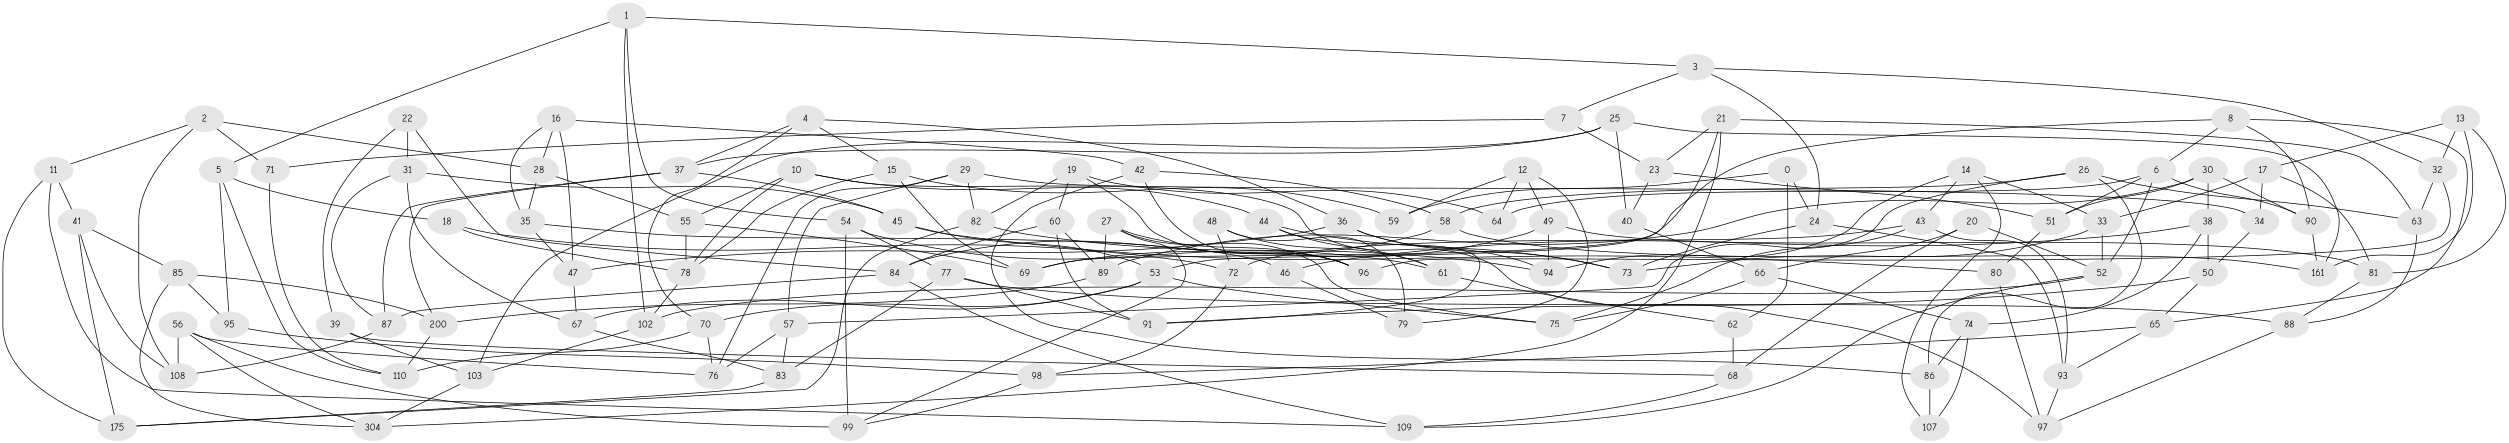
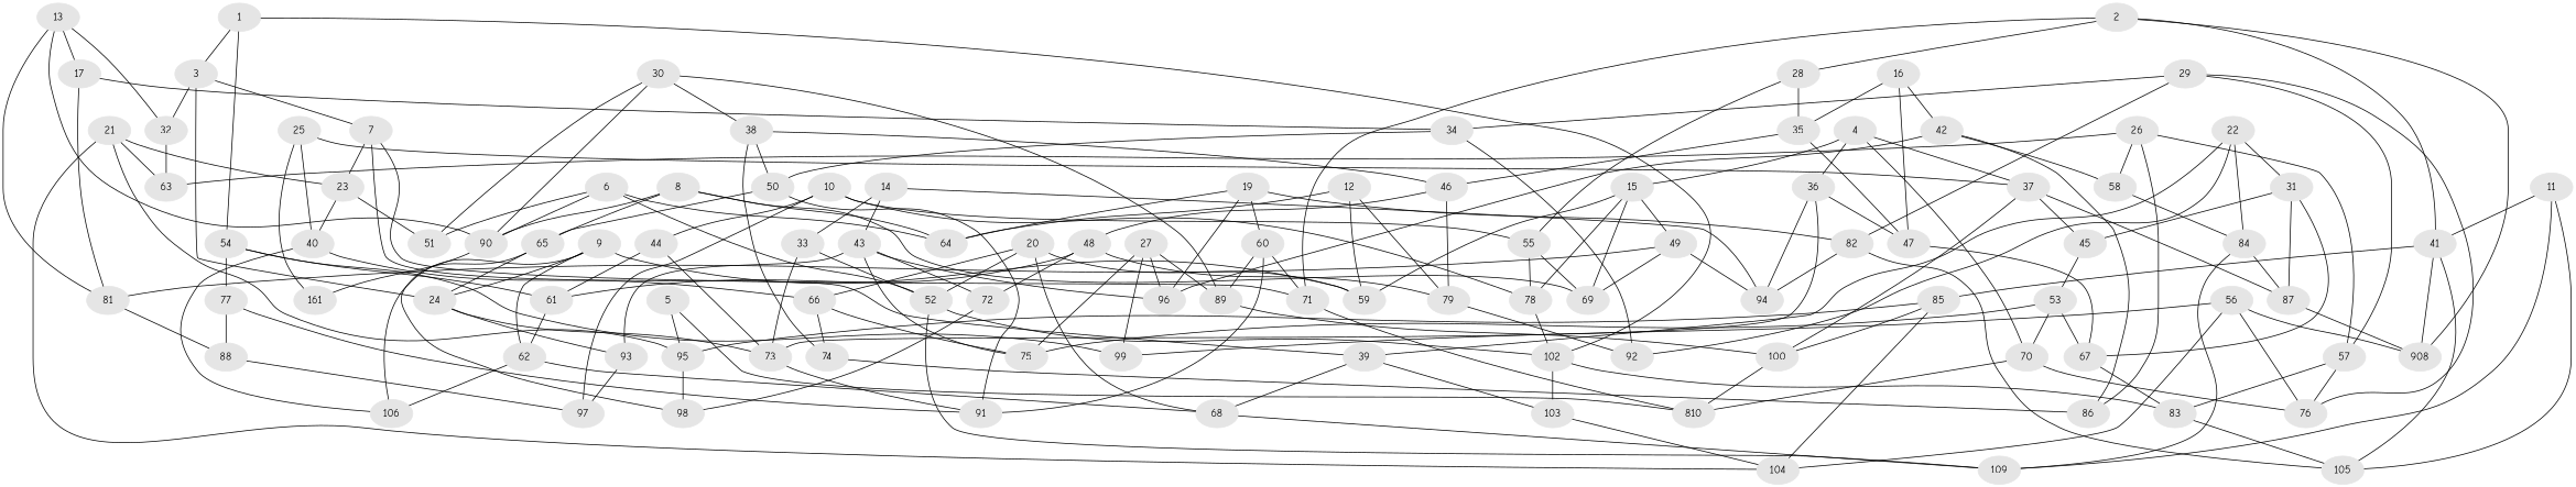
  graph {
    fontname="Comic Neue"
    node [color=gray90 fontname="Comic Neue" style=filled]
    edge [fontname="Comic Neue"]
    1
    3
    5
    54
    102
    7
    24
    32
-   18
    95
-   110
+   110 [label=810]
    99
    61
    77
    103
    2
    11
    28
    71
-   108
+   108 [label=908]
    41
-   105 [label=175]
+   105
    109
    55
    35
    23
    39
    73
    93
    96
    63
    4
    15
    36
    37
    70
    69
    59
    78
    94
    47
    45
    87
-   100 [label=200]
+   100
    76
    72
    98
    6
    51
    52
    64
    90
-   80
    n54 [label=161]
    40
    68
    8
    65
-   9 [label=0]
+   9
    62
+   106
    10
    44
    97
    91
    85
    12
    49
    79
    81
+   92
    13
    17
    33
    34
    88
    14
    43
-   107
    75
    16
    42
    46
    58
    86
    67
    50
    19
    60
    82
    89
    20
    66
    74
    21
-   104 [label=304]
+   104
    22
    31
    84
    25
    26
    57
    83
    27
    29
    30
    38
    53
    48
    56
    1 -- 3
-   1 -- 5
    1 -- 54
    1 -- 102
    3 -- 7
    3 -- 24
    3 -- 32
-   5 -- 18
    5 -- 95
    5 -- 110
    54 -- 99
    54 -- 61
    54 -- 77
    102 -- 103
    7 -- 71
    7 -- 23
+   7 -- 39
    24 -- 73
    24 -- 93
-   32 -- 96
+   43 -- 96
    32 -- 63
-   18 -- 78
-   18 -- 72
    95 -- 98
    61 -- 62
    77 -- 91
    77 -- 88
-   77 -- 83
+   102 -- 83
    103 -- 104
-   2 -- 11
+   2 -- 41
    2 -- 28
    2 -- 71
    2 -- 108
    11 -- 41
    11 -- 105
    11 -- 109
    28 -- 55
    28 -- 35
    71 -- 110
    41 -- 108
    41 -- 105
    41 -- 85
    55 -- 69
    55 -- 78
    35 -- 47
    35 -- 46
    23 -- 51
    23 -- 40
    39 -- 103
    39 -- 68
    93 -- 97
-   63 -- 88
    4 -- 15
    4 -- 36
    4 -- 37
    4 -- 70
    15 -- 69
    15 -- 59
    15 -- 78
    36 -- 73
    36 -- 94
    36 -- 47
    37 -- 45
    37 -- 87
    37 -- 100
    70 -- 110
    70 -- 76
    78 -- 102
    47 -- 67
-   45 -- 80
    45 -- 53
    87 -- 108
    100 -- 110
    72 -- 98
-   98 -- 99
    6 -- 51
    6 -- 52
    6 -- 64
    6 -- 90
-   51 -- 80
    52 -- 102
    52 -- 109
    90 -- n54
-   80 -- 97
+   40 -- 106
    40 -- 66
    68 -- 109
    8 -- 69
-   8 -- 6
+   8 -- 64
    8 -- 90
    8 -- 65
-   65 -- 93
+   65 -- 24
    65 -- 98
    9 -- 24
    9 -- 59
    9 -- 62
+   9 -- 106
    62 -- 68
+   62 -- 106
    10 -- 55
    10 -- 78
    10 -- 44
    10 -- 97
    44 -- 61
    44 -- 73
-   44 -- 91
+   73 -- 91
    85 -- 95
    85 -- 100
    85 -- 104
    12 -- 59
    12 -- 64
-   12 -- 49
+   15 -- 49
    12 -- 79
    49 -- 69
    49 -- 94
    49 -- 81
+   79 -- 92
    81 -- 88
    13 -- 32
-   13 -- n54
+   13 -- 90
    13 -- 81
    13 -- 17
    17 -- 81
-   17 -- 33
    17 -- 34
    33 -- 73
    33 -- 52
+   34 -- 92
    34 -- 50
    88 -- 97
    14 -- 94
    14 -- 33
    14 -- 43
-   14 -- 107
    43 -- 93
    43 -- 72
    43 -- 75
-   16 -- 28
    16 -- 35
    16 -- 47
    16 -- 42
    42 -- 96
    42 -- 58
    42 -- 86
    46 -- 79
-   58 -- n54
+   46 -- 48
    58 -- 84
-   86 -- 107
    67 -- 83
    50 -- 65
    50 -- 91
    19 -- 96
    19 -- 64
    19 -- 60
    19 -- 82
-   60 -- 84
+   60 -- 71
    60 -- 91
    60 -- 89
    82 -- 105
    82 -- 94
    89 -- 100
+   20 -- 59
    20 -- 52
    20 -- 68
    20 -- 66
    66 -- 75
    66 -- 74
-   74 -- 107
    74 -- 86
-   21 -- 53
+   21 -- 95
    21 -- 23
    21 -- 63
    21 -- 104
    22 -- 39
+   22 -- 92
    22 -- 31
    22 -- 84
    31 -- 45
    31 -- 87
    31 -- 67
    84 -- 109
    84 -- 87
-   25 -- 103
    25 -- 37
    25 -- n54
    25 -- 40
    26 -- 63
    26 -- 58
    26 -- 86
    26 -- 57
    57 -- 76
    57 -- 83
    83 -- 105
    27 -- 99
    27 -- 96
    27 -- 75
    27 -- 89
    29 -- 76
    29 -- 34
    29 -- 82
    29 -- 57
    30 -- 51
    30 -- 90
    30 -- 89
    30 -- 38
    38 -- 46
    38 -- 50
    38 -- 74
    53 -- 70
    53 -- 75
    53 -- 67
    48 -- 61
    48 -- 72
    48 -- 79
    56 -- 99
    56 -- 108
    56 -- 76
    56 -- 104
  }
